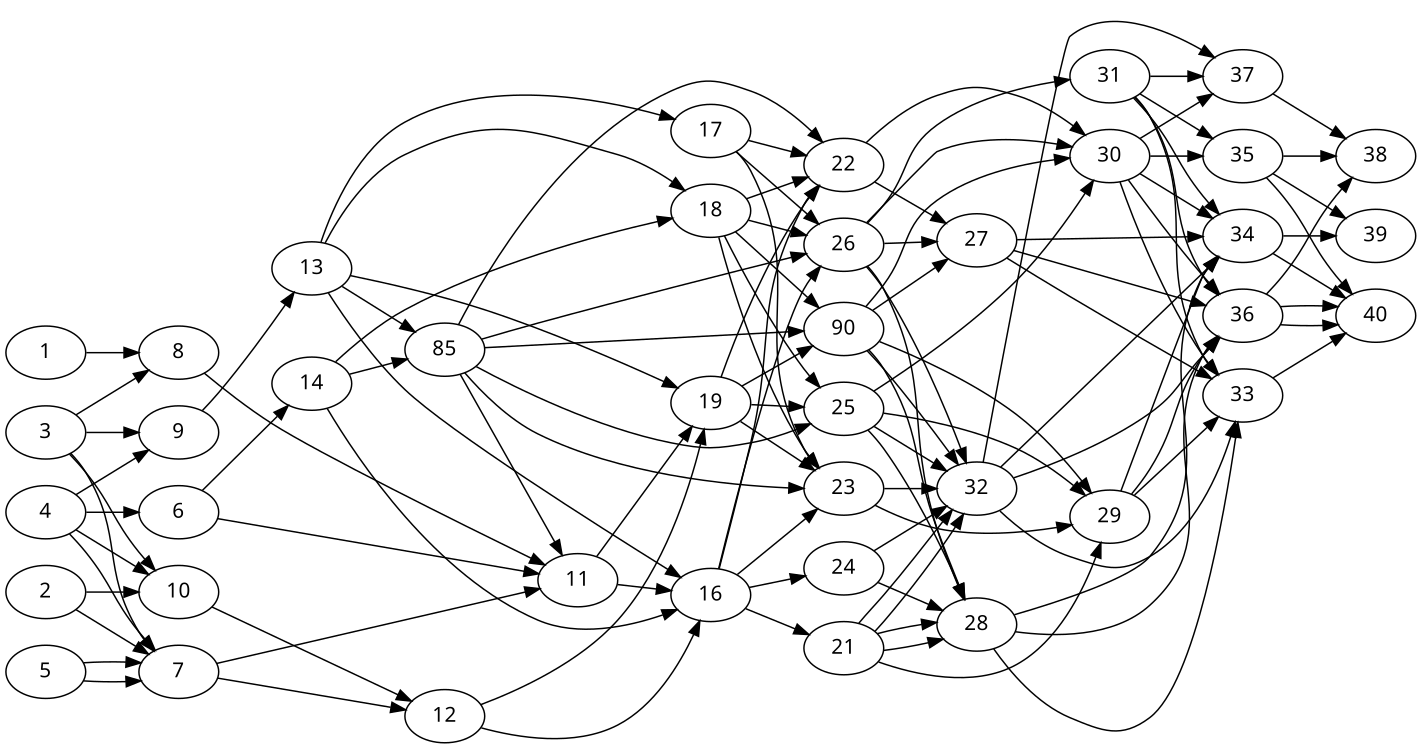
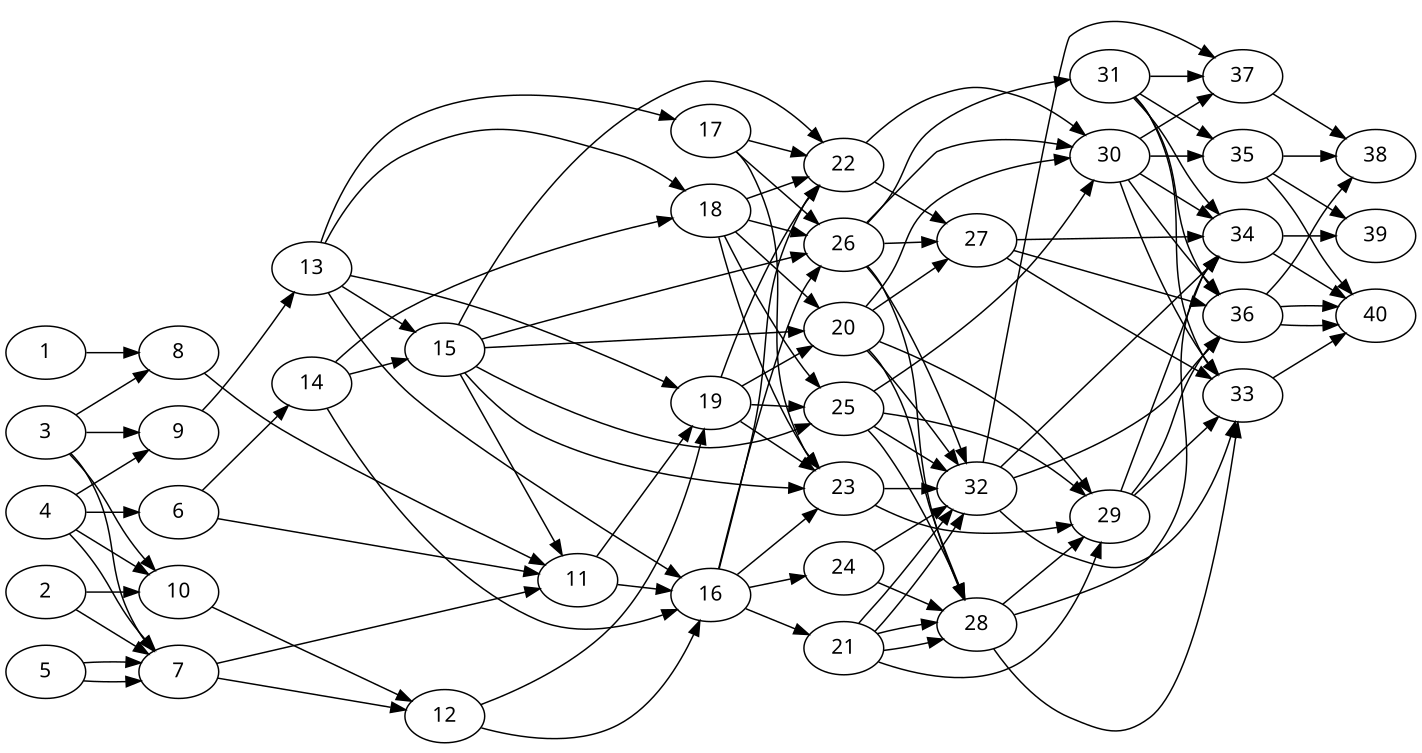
  digraph {
    fontname="Noto Sans"
    rankdir=LR
    node [alpha=0.09 fontname="Noto Sans"]
    edge [fontname="Noto Sans"]
    1 [expect_size=44628992]
    8 [expect_size=17189888]
    11 [alpha=0.03 expect_size=44431360]
    16 [alpha=0.13 expect_size=14889984]
    19 [alpha=0.00 expect_size=30432256]
    2 [alpha=0.02 expect_size=14109696]
    7 [alpha=0.01 expect_size=10294272]
    10 [alpha=0.08 expect_size=31282176]
    12 [alpha=0.20 expect_size=18939904]
    3 [expect_size=10556416]
    9 [alpha=0.19 expect_size=40015872]
    13 [expect_size=23112704]
-   15 [alpha=0.07 expect_size=31963136 label=85]
+   15 [alpha=0.07 expect_size=31963136]
    18 [alpha=0.00 expect_size=8738816]
    17 [alpha=0.01 expect_size=6932480]
    4 [alpha=0.14 expect_size=50886656]
    6 [alpha=0.17 expect_size=18122752]
    14 [alpha=0.00 expect_size=45046784]
    5 [alpha=0.13 expect_size=15688704]
-   20 [alpha=0.13 expect_size=27651072 label=90]
+   20 [alpha=0.13 expect_size=27651072]
    22 [alpha=0.16 expect_size=6308864]
    23 [alpha=0.12 expect_size=5249024]
    25 [alpha=0.07 expect_size=27297792]
    26 [alpha=0.12 expect_size=44367872]
    21 [alpha=0.03 expect_size=46852096]
    24 [alpha=0.07 expect_size=26206208]
    27 [alpha=0.19 expect_size=28665856]
    28 [alpha=0.11 expect_size=31289344]
    29 [alpha=0.18 expect_size=31297536]
    30 [alpha=0.16 expect_size=31617024]
    32 [alpha=0.11 expect_size=22336512]
    31 [alpha=0.10 expect_size=15501312]
    33 [alpha=0.19 expect_size=13804544]
    34 [alpha=0.04 expect_size=42404864]
    36 [alpha=0.20 expect_size=28079104]
    35 [alpha=0.20 expect_size=12223488]
    37 [alpha=0.01 expect_size=8478720]
    40 [alpha=0.19 expect_size=26616832]
    39 [alpha=0.16 expect_size=31572992]
    38 [alpha=0.03 expect_size=5661696]
    1 -> 8
    8 -> 11
    11 -> 16
    11 -> 19
    16 -> 22
    16 -> 23
    16 -> 26
    16 -> 21
    16 -> 24
    19 -> 20
    19 -> 22
    19 -> 23
    19 -> 25
    2 -> 7
    2 -> 10
    7 -> 11
    7 -> 12
    10 -> 12
    12 -> 16
    12 -> 19
    3 -> 8
    3 -> 7
    3 -> 10
    3 -> 9
    9 -> 13
    13 -> 16
    13 -> 19
    13 -> 15
    13 -> 18
    13 -> 17
    15 -> 11
    15 -> 20
    15 -> 22
    15 -> 23
    15 -> 25
    15 -> 26
    18 -> 20
    18 -> 22
    18 -> 23
    18 -> 25
    18 -> 26
    17 -> 22
    17 -> 23
    17 -> 26
    4 -> 7
    4 -> 10
    4 -> 9
    4 -> 6
    6 -> 11
    6 -> 14
    14 -> 16
    14 -> 15
    14 -> 18
    5 -> 7
    5 -> 7
    20 -> 27
    20 -> 28
    20 -> 29
    20 -> 30
    20 -> 32
    22 -> 27
    22 -> 30
    23 -> 29
    23 -> 32
    25 -> 28
    25 -> 29
    25 -> 30
    25 -> 32
    26 -> 27
    26 -> 28
    26 -> 30
    26 -> 32
    26 -> 31
    21 -> 28
    21 -> 28
    21 -> 29
    21 -> 32
    21 -> 32
    24 -> 28
    24 -> 32
    27 -> 33
    27 -> 34
    27 -> 36
    28 -> 33
    28 -> 34
-   28 -> 36
+   28 -> 29
    29 -> 33
    29 -> 34
    29 -> 36
    30 -> 33
    30 -> 34
    30 -> 36
    30 -> 35
    30 -> 37
    32 -> 33
    32 -> 34
    32 -> 36
    32 -> 37
    31 -> 33
    31 -> 34
    31 -> 36
    31 -> 35
    31 -> 37
    33 -> 40
    34 -> 40
    34 -> 39
    36 -> 40
    36 -> 40
    36 -> 38
    35 -> 40
    35 -> 39
    35 -> 38
    37 -> 38
  }
